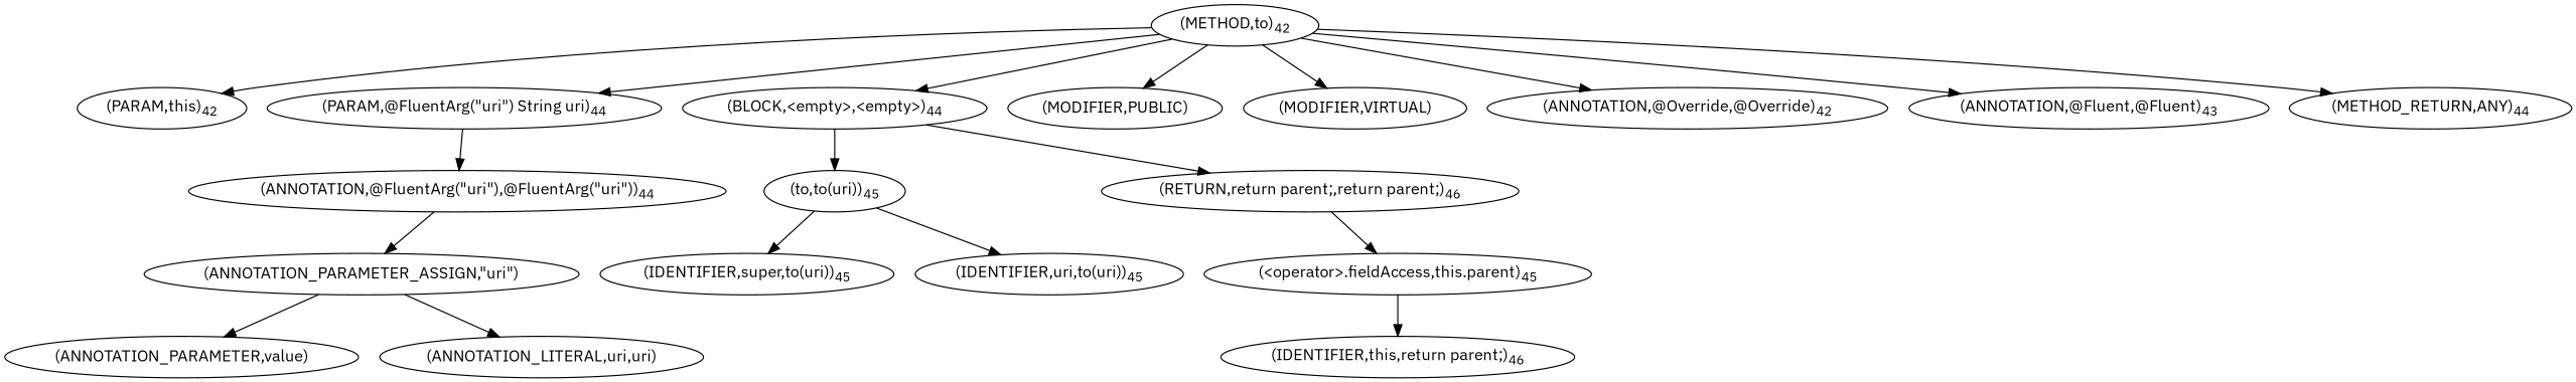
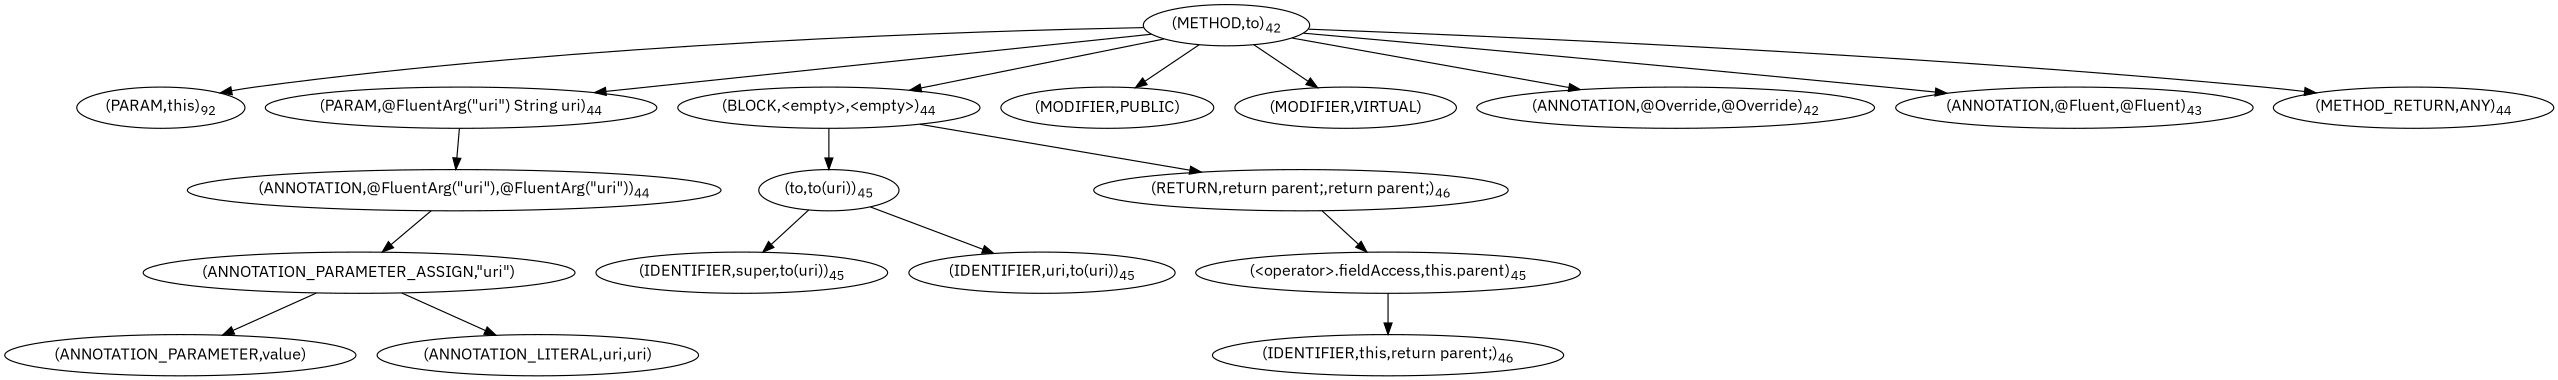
  digraph {
    fontname="IBM Plex Sans"
    node [fontname="IBM Plex Sans"]
    edge [fontname="IBM Plex Sans"]
    n1 [label=<(METHOD,to)<SUB>42</SUB>>]
-   n2 [label=<(PARAM,this)<SUB>42</SUB>>]
+   n2 [label=<(PARAM,this)<SUB>92</SUB>>]
    n3 [label=<(PARAM,@FluentArg(&quot;uri&quot;) String uri)<SUB>44</SUB>>]
    n4 [label=<(BLOCK,&lt;empty&gt;,&lt;empty&gt;)<SUB>44</SUB>>]
    n5 [label=<(MODIFIER,PUBLIC)>]
    n6 [label=<(MODIFIER,VIRTUAL)>]
    n7 [label=<(ANNOTATION,@Override,@Override)<SUB>42</SUB>>]
    n8 [label=<(ANNOTATION,@Fluent,@Fluent)<SUB>43</SUB>>]
    n9 [label=<(METHOD_RETURN,ANY)<SUB>44</SUB>>]
    n10 [label=<(ANNOTATION,@FluentArg(&quot;uri&quot;),@FluentArg(&quot;uri&quot;))<SUB>44</SUB>>]
    n11 [label=<(to,to(uri))<SUB>45</SUB>>]
    n12 [label=<(RETURN,return parent;,return parent;)<SUB>46</SUB>>]
    n13 [label=<(ANNOTATION_PARAMETER_ASSIGN,&quot;uri&quot;)>]
    n14 [label=<(ANNOTATION_PARAMETER,value)>]
    n15 [label=<(ANNOTATION_LITERAL,uri,uri)>]
    n16 [label=<(IDENTIFIER,super,to(uri))<SUB>45</SUB>>]
    n17 [label=<(IDENTIFIER,uri,to(uri))<SUB>45</SUB>>]
    n18 [label=<(&lt;operator&gt;.fieldAccess,this.parent)<SUB>45</SUB>>]
    n19 [label=<(IDENTIFIER,this,return parent;)<SUB>46</SUB>>]
    n1 -> n2
    n1 -> n3
    n1 -> n4
    n1 -> n5
    n1 -> n6
    n1 -> n7
    n1 -> n8
    n1 -> n9
    n3 -> n10
    n4 -> n11
    n4 -> n12
    n10 -> n13
    n11 -> n16
    n11 -> n17
    n12 -> n18
    n13 -> n14
    n13 -> n15
    n18 -> n19
  }
